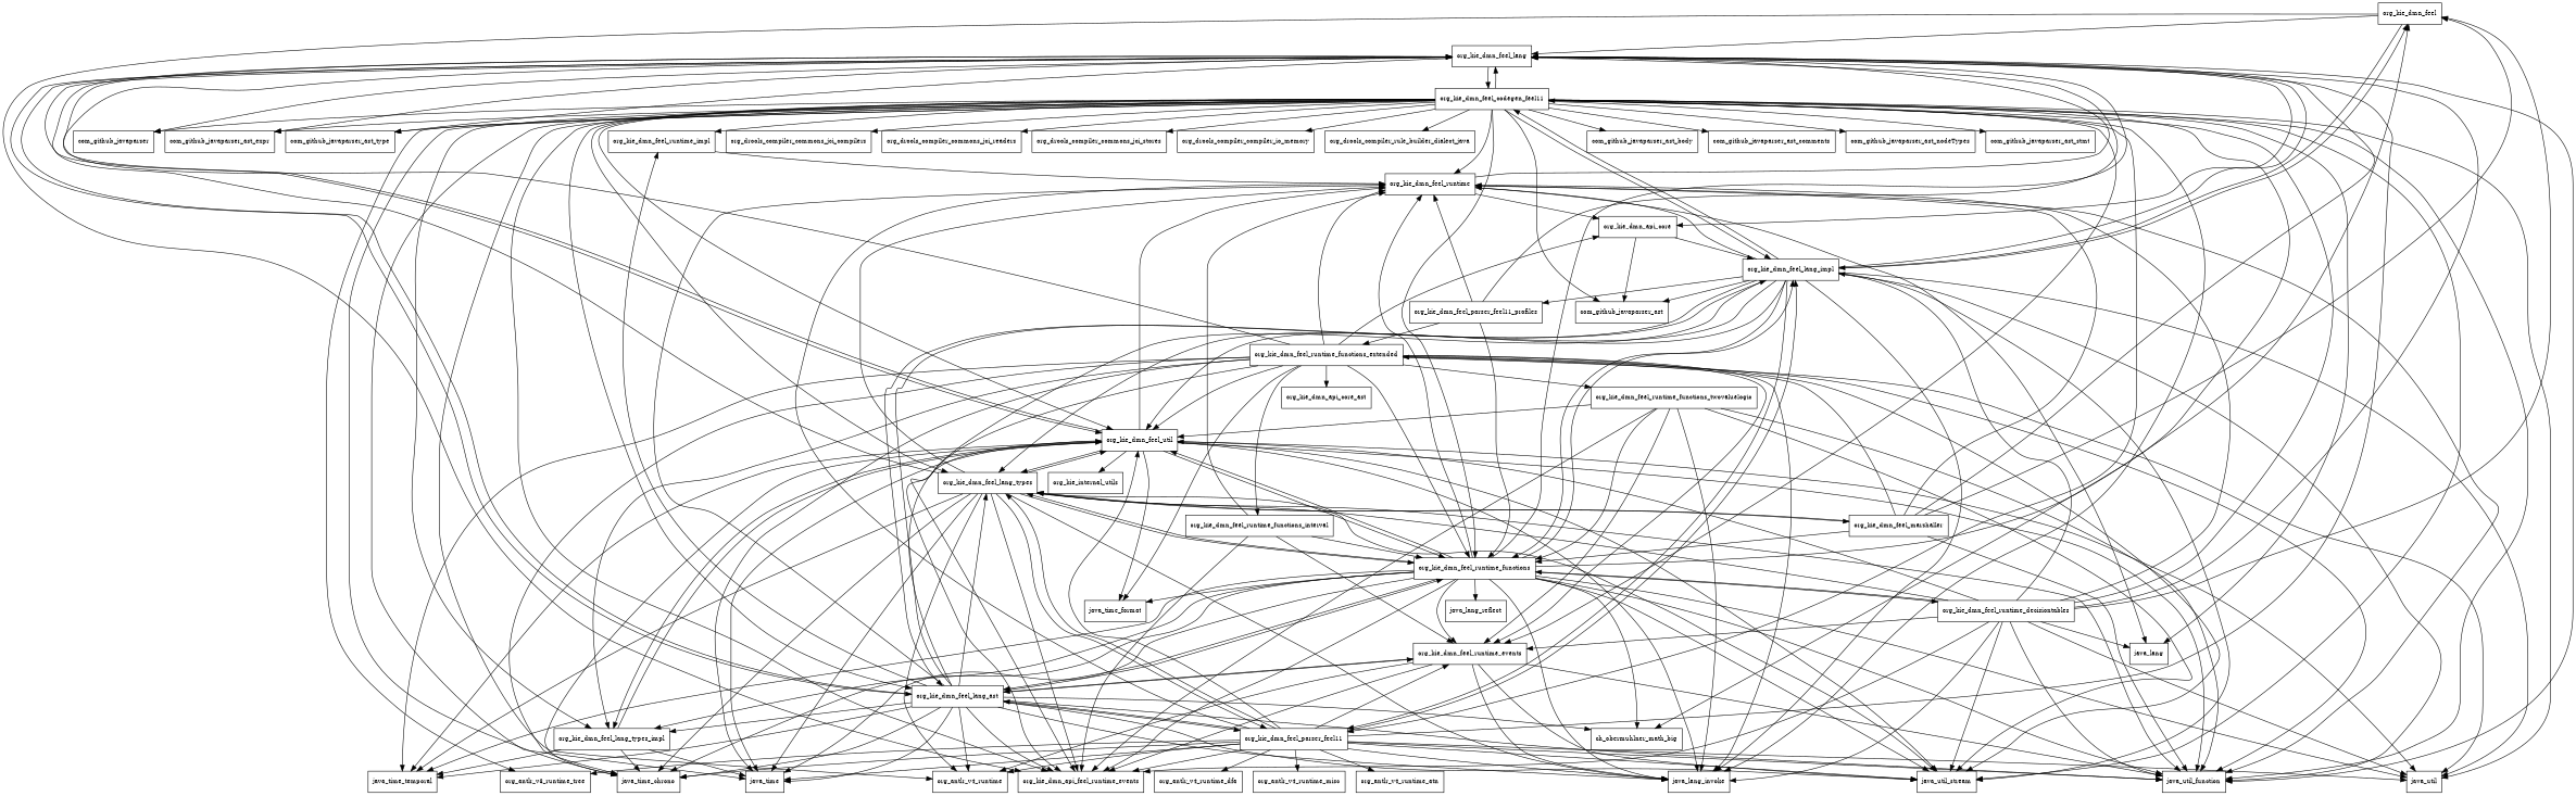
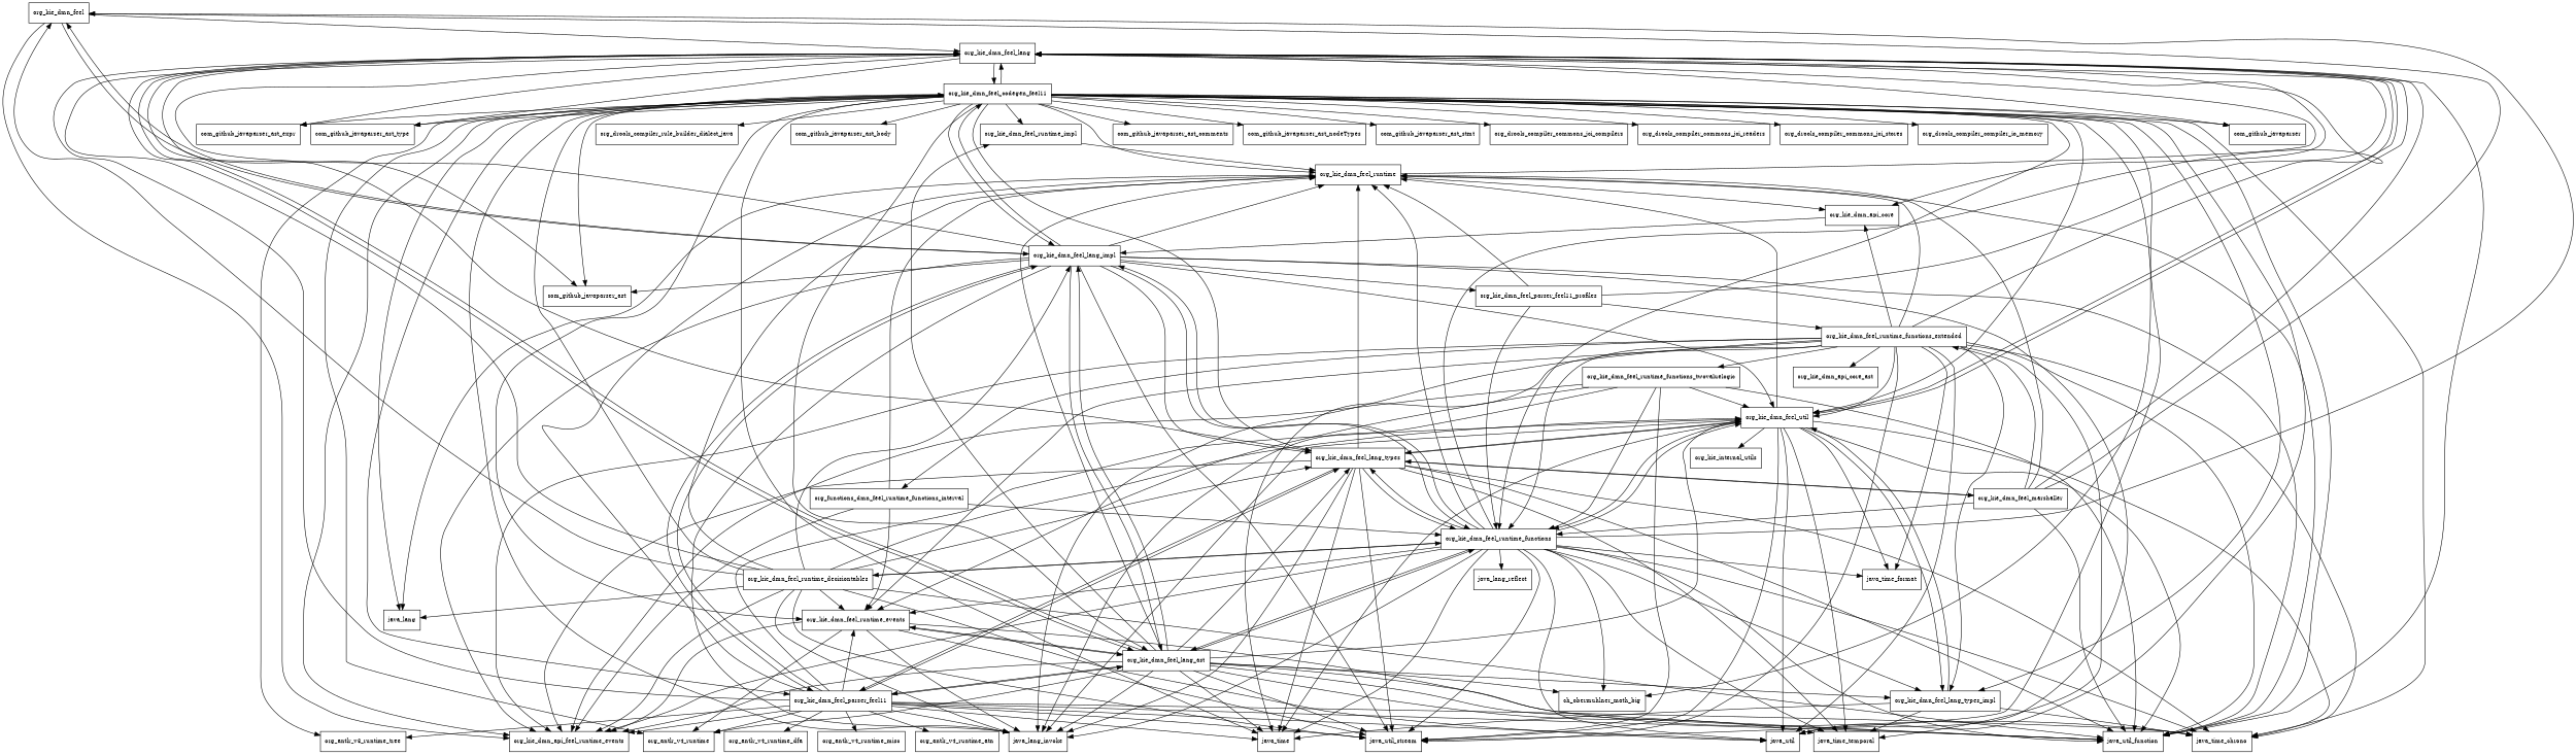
  digraph {
    node [fontsize=10.0 shape=box]
    org_kie_dmn_feel
    org_kie_dmn_api_feel_runtime_events
    org_kie_dmn_feel_lang
    org_kie_dmn_feel_lang_impl
    org_kie_dmn_feel_codegen_feel11
    com_github_javaparser
    com_github_javaparser_ast
    com_github_javaparser_ast_expr
    com_github_javaparser_ast_type
    java_util_function
    org_kie_dmn_feel_lang_ast
    org_kie_dmn_feel_util
    org_kie_dmn_api_core
    java_lang_invoke
    java_util
    java_util_stream
    org_kie_dmn_feel_lang_types
    org_kie_dmn_feel_parser_feel11
    org_kie_dmn_feel_runtime
    org_kie_dmn_feel_runtime_functions
    org_kie_dmn_feel_parser_feel11_profiles
    ch_obermuhlner_math_big
    com_github_javaparser_ast_body
    com_github_javaparser_ast_comments
    com_github_javaparser_ast_nodeTypes
    com_github_javaparser_ast_stmt
    java_lang
    java_time
    java_time_chrono
    org_antlr_v4_runtime
    n31 [label=org_antlr_v3_runtime_tree]
    org_drools_compiler_commons_jci_compilers
    org_drools_compiler_commons_jci_readers
    org_drools_compiler_commons_jci_stores
    org_drools_compiler_compiler_io_memory
    org_drools_compiler_rule_builder_dialect_java
    org_kie_dmn_feel_lang_types_impl
    org_kie_dmn_feel_runtime_events
    org_kie_dmn_feel_runtime_impl
    java_time_temporal
    java_time_format
    org_kie_internal_utils
    org_kie_dmn_feel_marshaller
    org_antlr_v4_runtime_atn
    org_antlr_v4_runtime_dfa
    org_antlr_v4_runtime_misc
    org_kie_dmn_feel_runtime_decisiontables
    java_lang_reflect
    org_kie_dmn_feel_runtime_functions_extended
    org_kie_dmn_api_core_ast
-   org_kie_dmn_feel_runtime_functions_interval
+   org_kie_dmn_feel_runtime_functions_interval [label=org_functions_dmn_feel_runtime_functions_interval]
    org_kie_dmn_feel_runtime_functions_twovaluelogic
    org_kie_dmn_feel -> org_kie_dmn_api_feel_runtime_events
    org_kie_dmn_feel -> org_kie_dmn_feel_lang
    org_kie_dmn_feel -> org_kie_dmn_feel_lang_impl
    org_kie_dmn_feel_lang -> org_kie_dmn_feel_codegen_feel11
    org_kie_dmn_feel_lang -> com_github_javaparser
-   org_kie_dmn_api_core -> com_github_javaparser_ast
+   org_kie_dmn_feel_lang -> com_github_javaparser_ast
    org_kie_dmn_feel_lang -> com_github_javaparser_ast_expr
    org_kie_dmn_feel_lang -> com_github_javaparser_ast_type
    org_kie_dmn_feel_lang -> java_util_function
    org_kie_dmn_feel_lang -> org_kie_dmn_feel_lang_ast
    org_kie_dmn_feel_lang -> org_kie_dmn_feel_util
    org_kie_dmn_feel_lang -> org_kie_dmn_api_core
    org_kie_dmn_feel_lang_impl -> org_kie_dmn_feel
    org_kie_dmn_feel_lang_impl -> org_kie_dmn_api_feel_runtime_events
    org_kie_dmn_feel_lang_impl -> org_kie_dmn_feel_lang
    org_kie_dmn_feel_lang_impl -> org_kie_dmn_feel_codegen_feel11
    org_kie_dmn_feel_lang_impl -> com_github_javaparser_ast
    org_kie_dmn_feel_lang_impl -> java_util_function
    org_kie_dmn_feel_lang_impl -> org_kie_dmn_feel_lang_ast
    org_kie_dmn_feel_lang_impl -> org_kie_dmn_feel_util
    org_kie_dmn_feel_lang_impl -> java_lang_invoke
    org_kie_dmn_feel_lang_impl -> java_util
    org_kie_dmn_feel_lang_impl -> java_util_stream
    org_kie_dmn_feel_lang_impl -> org_kie_dmn_feel_lang_types
    org_kie_dmn_feel_lang_impl -> org_kie_dmn_feel_parser_feel11
    org_kie_dmn_feel_lang_impl -> org_kie_dmn_feel_runtime
    org_kie_dmn_feel_lang_impl -> org_kie_dmn_feel_runtime_functions
    org_kie_dmn_feel_lang_impl -> org_kie_dmn_feel_parser_feel11_profiles
    org_kie_dmn_feel_codegen_feel11 -> org_kie_dmn_api_feel_runtime_events
    org_kie_dmn_feel_codegen_feel11 -> org_kie_dmn_feel_lang
    org_kie_dmn_feel_codegen_feel11 -> org_kie_dmn_feel_lang_impl
    org_kie_dmn_feel_codegen_feel11 -> com_github_javaparser
    org_kie_dmn_feel_codegen_feel11 -> com_github_javaparser_ast
    org_kie_dmn_feel_codegen_feel11 -> com_github_javaparser_ast_expr
    org_kie_dmn_feel_codegen_feel11 -> com_github_javaparser_ast_type
    org_kie_dmn_feel_codegen_feel11 -> java_util_function
    org_kie_dmn_feel_codegen_feel11 -> org_kie_dmn_feel_lang_ast
    org_kie_dmn_feel_codegen_feel11 -> org_kie_dmn_feel_util
    org_kie_dmn_feel_codegen_feel11 -> java_lang_invoke
    org_kie_dmn_feel_codegen_feel11 -> java_util
    org_kie_dmn_feel_codegen_feel11 -> java_util_stream
    org_kie_dmn_feel_codegen_feel11 -> org_kie_dmn_feel_lang_types
    org_kie_dmn_feel_codegen_feel11 -> org_kie_dmn_feel_parser_feel11
    org_kie_dmn_feel_codegen_feel11 -> org_kie_dmn_feel_runtime
    org_kie_dmn_feel_codegen_feel11 -> org_kie_dmn_feel_runtime_functions
    org_kie_dmn_feel_codegen_feel11 -> ch_obermuhlner_math_big
    org_kie_dmn_feel_codegen_feel11 -> com_github_javaparser_ast_body
    org_kie_dmn_feel_codegen_feel11 -> com_github_javaparser_ast_comments
    org_kie_dmn_feel_codegen_feel11 -> com_github_javaparser_ast_nodeTypes
    org_kie_dmn_feel_codegen_feel11 -> com_github_javaparser_ast_stmt
    org_kie_dmn_feel_codegen_feel11 -> java_lang
    org_kie_dmn_feel_codegen_feel11 -> java_time
    org_kie_dmn_feel_codegen_feel11 -> java_time_chrono
    org_kie_dmn_feel_codegen_feel11 -> org_antlr_v4_runtime
    org_kie_dmn_feel_codegen_feel11 -> n31
    org_kie_dmn_feel_codegen_feel11 -> org_drools_compiler_commons_jci_compilers
    org_kie_dmn_feel_codegen_feel11 -> org_drools_compiler_commons_jci_readers
    org_kie_dmn_feel_codegen_feel11 -> org_drools_compiler_commons_jci_stores
    org_kie_dmn_feel_codegen_feel11 -> org_drools_compiler_compiler_io_memory
    org_kie_dmn_feel_codegen_feel11 -> org_drools_compiler_rule_builder_dialect_java
    org_kie_dmn_feel_codegen_feel11 -> org_kie_dmn_feel_lang_types_impl
    org_kie_dmn_feel_codegen_feel11 -> org_kie_dmn_feel_runtime_events
    org_kie_dmn_feel_codegen_feel11 -> org_kie_dmn_feel_runtime_impl
    org_kie_dmn_feel_lang_ast -> org_kie_dmn_api_feel_runtime_events
    org_kie_dmn_feel_lang_ast -> org_kie_dmn_feel_lang
    org_kie_dmn_feel_lang_ast -> org_kie_dmn_feel_lang_impl
    org_kie_dmn_feel_lang_ast -> java_util_function
    org_kie_dmn_feel_lang_ast -> org_kie_dmn_feel_util
    org_kie_dmn_feel_lang_ast -> java_lang_invoke
    org_kie_dmn_feel_lang_ast -> java_util_stream
    org_kie_dmn_feel_lang_ast -> org_kie_dmn_feel_lang_types
    org_kie_dmn_feel_lang_ast -> org_kie_dmn_feel_parser_feel11
    org_kie_dmn_feel_lang_ast -> org_kie_dmn_feel_runtime
    org_kie_dmn_feel_lang_ast -> org_kie_dmn_feel_runtime_functions
    org_kie_dmn_feel_lang_ast -> ch_obermuhlner_math_big
    org_kie_dmn_feel_lang_ast -> java_time
    org_kie_dmn_feel_lang_ast -> java_time_chrono
    org_kie_dmn_feel_lang_ast -> org_antlr_v4_runtime
    org_kie_dmn_feel_lang_ast -> org_kie_dmn_feel_lang_types_impl
    org_kie_dmn_feel_lang_ast -> org_kie_dmn_feel_runtime_events
    org_kie_dmn_feel_lang_ast -> org_kie_dmn_feel_runtime_impl
    org_kie_dmn_feel_lang_ast -> java_time_temporal
    org_kie_dmn_feel_util -> org_kie_dmn_feel_lang
    org_kie_dmn_feel_util -> java_util_function
    org_kie_dmn_feel_util -> java_lang_invoke
    org_kie_dmn_feel_util -> java_util
    org_kie_dmn_feel_util -> java_util_stream
    org_kie_dmn_feel_util -> org_kie_dmn_feel_lang_types
    org_kie_dmn_feel_util -> org_kie_dmn_feel_runtime
    org_kie_dmn_feel_util -> org_kie_dmn_feel_runtime_functions
    org_kie_dmn_feel_util -> java_time
    org_kie_dmn_feel_util -> java_time_chrono
    org_kie_dmn_feel_util -> org_kie_dmn_feel_lang_types_impl
    org_kie_dmn_feel_util -> java_time_temporal
    org_kie_dmn_feel_util -> java_time_format
    org_kie_dmn_feel_util -> org_kie_internal_utils
    org_kie_dmn_api_core -> org_kie_dmn_feel_lang_impl
    org_kie_dmn_feel_lang_types -> org_kie_dmn_api_feel_runtime_events
    org_kie_dmn_feel_lang_types -> org_kie_dmn_feel_lang
    org_kie_dmn_feel_lang_types -> java_util_function
    org_kie_dmn_feel_lang_types -> org_kie_dmn_feel_util
    org_kie_dmn_feel_lang_types -> java_lang_invoke
    org_kie_dmn_feel_lang_types -> java_util_stream
    org_kie_dmn_feel_lang_types -> org_kie_dmn_feel_parser_feel11
    org_kie_dmn_feel_lang_types -> org_kie_dmn_feel_runtime
    org_kie_dmn_feel_lang_types -> org_kie_dmn_feel_runtime_functions
    org_kie_dmn_feel_lang_types -> java_time
    org_kie_dmn_feel_lang_types -> java_time_chrono
-   org_kie_dmn_feel_lang_types -> org_antlr_v4_runtime
    org_kie_dmn_feel_lang_types -> java_time_temporal
    org_kie_dmn_feel_lang_types -> org_kie_dmn_feel_marshaller
    org_kie_dmn_feel_parser_feel11 -> org_kie_dmn_api_feel_runtime_events
    org_kie_dmn_feel_parser_feel11 -> org_kie_dmn_feel_lang
    org_kie_dmn_feel_parser_feel11 -> org_kie_dmn_feel_lang_impl
    org_kie_dmn_feel_parser_feel11 -> java_util_function
    org_kie_dmn_feel_parser_feel11 -> org_kie_dmn_feel_lang_ast
    org_kie_dmn_feel_parser_feel11 -> org_kie_dmn_feel_util
    org_kie_dmn_feel_parser_feel11 -> java_lang_invoke
    org_kie_dmn_feel_parser_feel11 -> java_util
    org_kie_dmn_feel_parser_feel11 -> java_util_stream
    org_kie_dmn_feel_parser_feel11 -> org_kie_dmn_feel_lang_types
    org_kie_dmn_feel_parser_feel11 -> org_kie_dmn_feel_runtime
    org_kie_dmn_feel_parser_feel11 -> java_time
    org_kie_dmn_feel_parser_feel11 -> java_time_chrono
    org_kie_dmn_feel_parser_feel11 -> org_antlr_v4_runtime
    org_kie_dmn_feel_parser_feel11 -> n31
    org_kie_dmn_feel_parser_feel11 -> org_kie_dmn_feel_runtime_events
    org_kie_dmn_feel_parser_feel11 -> org_antlr_v4_runtime_atn
    org_kie_dmn_feel_parser_feel11 -> org_antlr_v4_runtime_dfa
    org_kie_dmn_feel_parser_feel11 -> org_antlr_v4_runtime_misc
    org_kie_dmn_feel_runtime -> org_kie_dmn_feel_lang
    org_kie_dmn_feel_runtime -> java_util_function
    org_kie_dmn_feel_runtime -> org_kie_dmn_api_core
    org_kie_dmn_feel_runtime -> java_lang
    org_kie_dmn_feel_runtime_functions -> org_kie_dmn_feel
    org_kie_dmn_feel_runtime_functions -> org_kie_dmn_api_feel_runtime_events
    org_kie_dmn_feel_runtime_functions -> org_kie_dmn_feel_lang
    org_kie_dmn_feel_runtime_functions -> org_kie_dmn_feel_lang_impl
    org_kie_dmn_feel_runtime_functions -> java_util_function
    org_kie_dmn_feel_runtime_functions -> org_kie_dmn_feel_lang_ast
    org_kie_dmn_feel_runtime_functions -> org_kie_dmn_feel_util
    org_kie_dmn_feel_runtime_functions -> java_lang_invoke
    org_kie_dmn_feel_runtime_functions -> java_util
    org_kie_dmn_feel_runtime_functions -> java_util_stream
    org_kie_dmn_feel_runtime_functions -> org_kie_dmn_feel_lang_types
    org_kie_dmn_feel_runtime_functions -> org_kie_dmn_feel_runtime
    org_kie_dmn_feel_runtime_functions -> ch_obermuhlner_math_big
    org_kie_dmn_feel_runtime_functions -> java_time
    org_kie_dmn_feel_runtime_functions -> java_time_chrono
    org_kie_dmn_feel_runtime_functions -> org_kie_dmn_feel_lang_types_impl
    org_kie_dmn_feel_runtime_functions -> org_kie_dmn_feel_runtime_events
    org_kie_dmn_feel_runtime_functions -> java_time_temporal
    org_kie_dmn_feel_runtime_functions -> java_time_format
    org_kie_dmn_feel_runtime_functions -> org_kie_dmn_feel_runtime_decisiontables
    org_kie_dmn_feel_runtime_functions -> java_lang_reflect
    org_kie_dmn_feel_parser_feel11_profiles -> org_kie_dmn_feel_lang
    org_kie_dmn_feel_parser_feel11_profiles -> org_kie_dmn_feel_runtime
    org_kie_dmn_feel_parser_feel11_profiles -> org_kie_dmn_feel_runtime_functions
    org_kie_dmn_feel_parser_feel11_profiles -> org_kie_dmn_feel_runtime_functions_extended
    org_kie_dmn_feel_lang_types_impl -> org_kie_dmn_feel_util
    org_kie_dmn_feel_lang_types_impl -> java_time
    org_kie_dmn_feel_lang_types_impl -> java_time_chrono
    org_kie_dmn_feel_lang_types_impl -> java_time_temporal
    org_kie_dmn_feel_runtime_events -> org_kie_dmn_api_feel_runtime_events
    org_kie_dmn_feel_runtime_events -> java_util_function
    org_kie_dmn_feel_runtime_events -> org_kie_dmn_feel_lang_ast
    org_kie_dmn_feel_runtime_events -> java_lang_invoke
    org_kie_dmn_feel_runtime_events -> java_util_stream
    org_kie_dmn_feel_runtime_events -> org_antlr_v4_runtime
    org_kie_dmn_feel_runtime_impl -> org_kie_dmn_feel_runtime
    org_kie_dmn_feel_marshaller -> org_kie_dmn_feel
    org_kie_dmn_feel_marshaller -> org_kie_dmn_feel_lang
    org_kie_dmn_feel_marshaller -> java_util_function
    org_kie_dmn_feel_marshaller -> org_kie_dmn_feel_lang_types
    org_kie_dmn_feel_marshaller -> org_kie_dmn_feel_runtime
    org_kie_dmn_feel_marshaller -> org_kie_dmn_feel_runtime_functions
    org_kie_dmn_feel_marshaller -> org_kie_dmn_feel_runtime_functions_extended
    org_kie_dmn_feel_runtime_decisiontables -> org_kie_dmn_feel
    org_kie_dmn_feel_runtime_decisiontables -> org_kie_dmn_api_feel_runtime_events
    org_kie_dmn_feel_runtime_decisiontables -> org_kie_dmn_feel_lang
    org_kie_dmn_feel_runtime_decisiontables -> org_kie_dmn_feel_lang_impl
    org_kie_dmn_feel_runtime_decisiontables -> org_kie_dmn_feel_codegen_feel11
    org_kie_dmn_feel_runtime_decisiontables -> java_util_function
    org_kie_dmn_feel_runtime_decisiontables -> org_kie_dmn_feel_util
    org_kie_dmn_feel_runtime_decisiontables -> java_lang_invoke
    org_kie_dmn_feel_runtime_decisiontables -> java_util
    org_kie_dmn_feel_runtime_decisiontables -> java_util_stream
    org_kie_dmn_feel_runtime_decisiontables -> org_kie_dmn_feel_lang_types
    org_kie_dmn_feel_runtime_decisiontables -> org_kie_dmn_feel_runtime
    org_kie_dmn_feel_runtime_decisiontables -> org_kie_dmn_feel_runtime_functions
    org_kie_dmn_feel_runtime_decisiontables -> java_lang
    org_kie_dmn_feel_runtime_decisiontables -> org_kie_dmn_feel_runtime_events
    org_kie_dmn_feel_runtime_functions_extended -> org_kie_dmn_api_feel_runtime_events
    org_kie_dmn_feel_runtime_functions_extended -> org_kie_dmn_feel_lang
    org_kie_dmn_feel_runtime_functions_extended -> java_util_function
    org_kie_dmn_feel_runtime_functions_extended -> org_kie_dmn_feel_util
    org_kie_dmn_feel_runtime_functions_extended -> org_kie_dmn_api_core
    org_kie_dmn_feel_runtime_functions_extended -> java_lang_invoke
    org_kie_dmn_feel_runtime_functions_extended -> java_util
    org_kie_dmn_feel_runtime_functions_extended -> java_util_stream
    org_kie_dmn_feel_runtime_functions_extended -> org_kie_dmn_feel_runtime
    org_kie_dmn_feel_runtime_functions_extended -> org_kie_dmn_feel_runtime_functions
    org_kie_dmn_feel_runtime_functions_extended -> java_time
    org_kie_dmn_feel_runtime_functions_extended -> java_time_chrono
    org_kie_dmn_feel_runtime_functions_extended -> org_kie_dmn_feel_lang_types_impl
    org_kie_dmn_feel_runtime_functions_extended -> org_kie_dmn_feel_runtime_events
    org_kie_dmn_feel_runtime_functions_extended -> java_time_temporal
    org_kie_dmn_feel_runtime_functions_extended -> java_time_format
    org_kie_dmn_feel_runtime_functions_extended -> org_kie_dmn_api_core_ast
    org_kie_dmn_feel_runtime_functions_extended -> org_kie_dmn_feel_runtime_functions_interval
    org_kie_dmn_feel_runtime_functions_extended -> org_kie_dmn_feel_runtime_functions_twovaluelogic
    org_kie_dmn_feel_runtime_functions_interval -> org_kie_dmn_api_feel_runtime_events
    org_kie_dmn_feel_runtime_functions_interval -> org_kie_dmn_feel_runtime
    org_kie_dmn_feel_runtime_functions_interval -> org_kie_dmn_feel_runtime_functions
    org_kie_dmn_feel_runtime_functions_interval -> org_kie_dmn_feel_runtime_events
    org_kie_dmn_feel_runtime_functions_twovaluelogic -> org_kie_dmn_api_feel_runtime_events
    org_kie_dmn_feel_runtime_functions_twovaluelogic -> java_util_function
    org_kie_dmn_feel_runtime_functions_twovaluelogic -> org_kie_dmn_feel_util
    org_kie_dmn_feel_runtime_functions_twovaluelogic -> java_lang_invoke
    org_kie_dmn_feel_runtime_functions_twovaluelogic -> java_util_stream
    org_kie_dmn_feel_runtime_functions_twovaluelogic -> org_kie_dmn_feel_runtime_functions
    org_kie_dmn_feel_runtime_functions_twovaluelogic -> org_kie_dmn_feel_runtime_events
  }
